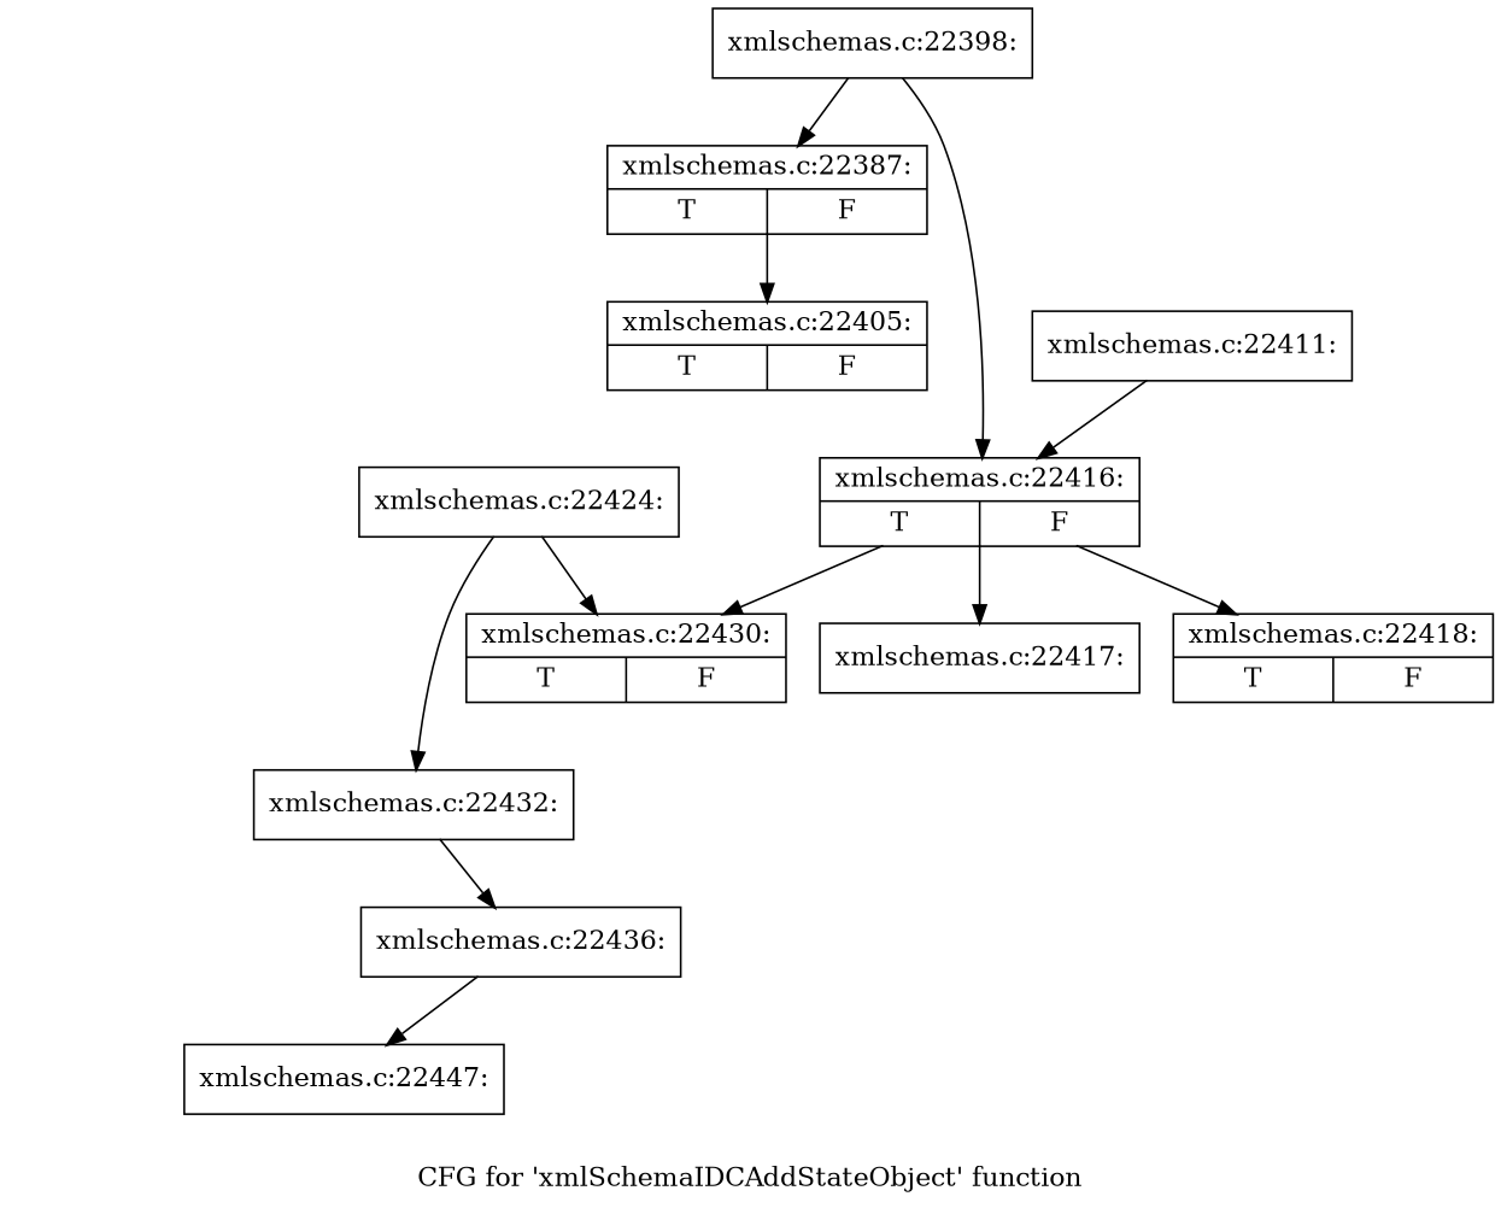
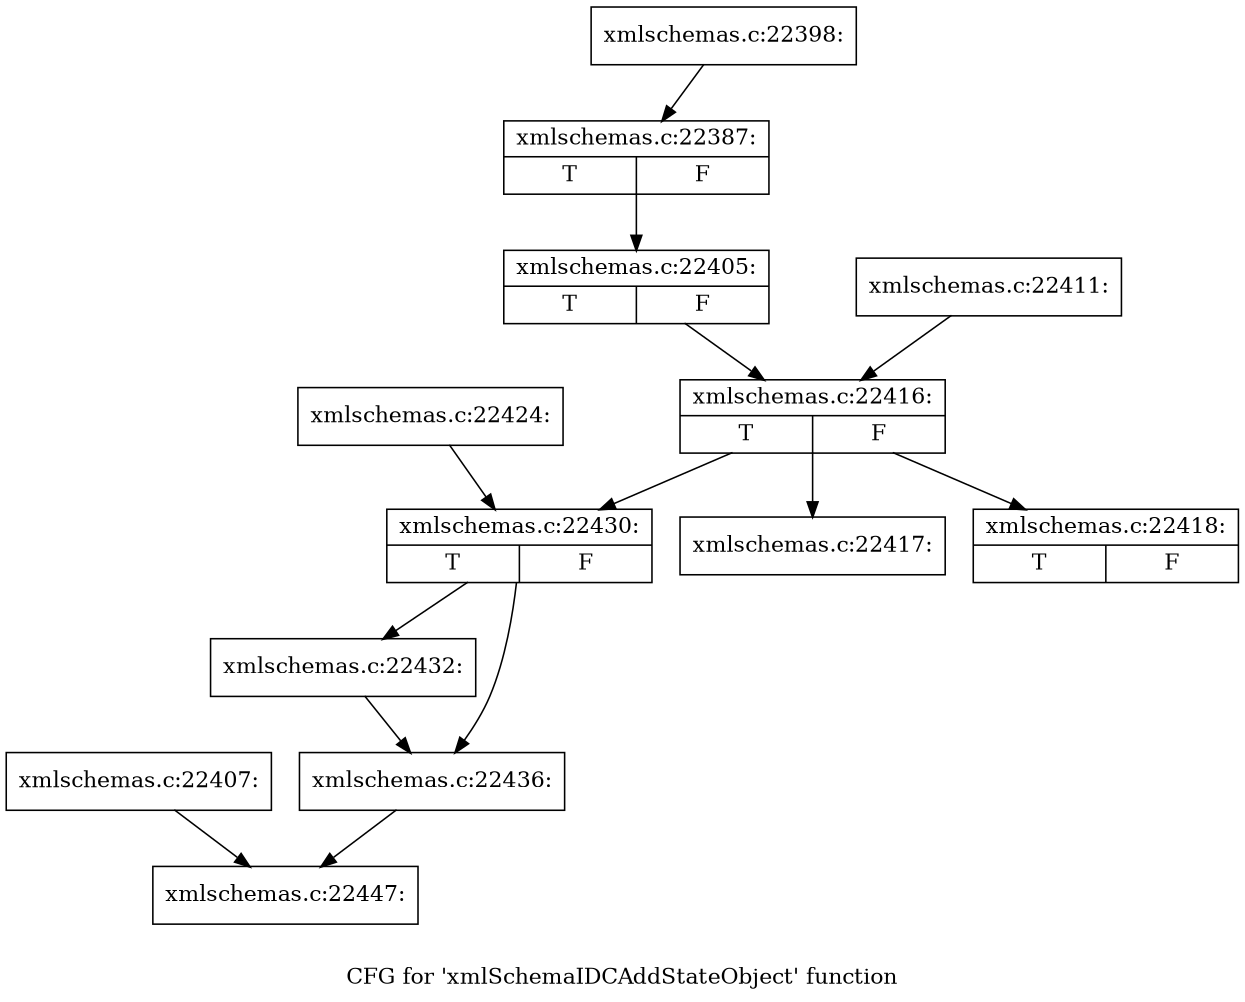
  digraph {
    label="CFG for 'xmlSchemaIDCAddStateObject' function"
    node [shape=record]
    n1 [label="{xmlschemas.c:22387:|{<s0>T|<s1>F}}"]
    n2 [label="{xmlschemas.c:22405:|{<s0>T|<s1>F}}"]
    n3 [label="{xmlschemas.c:22398:}"]
    n4 [label="{xmlschemas.c:22416:|{<s0>T|<s1>F}}"]
    n5 [label="{xmlschemas.c:22417:}"]
    n6 [label="{xmlschemas.c:22418:|{<s0>T|<s1>F}}"]
    n7 [label="{xmlschemas.c:22430:|{<s0>T|<s1>F}}"]
+   n8 [label="{xmlschemas.c:22407:}"]
    n9 [label="{xmlschemas.c:22447:}"]
    n10 [label="{xmlschemas.c:22411:}"]
    n11 [label="{xmlschemas.c:22424:}"]
    n12 [label="{xmlschemas.c:22432:}"]
    n13 [label="{xmlschemas.c:22436:}"]
    n1 -> n2
    n3 -> n1
-   n3 -> n4
+   n2 -> n4
    n4 -> n5
    n4 -> n6
    n4 -> n7
-   n11 -> n12
+   n7 -> n12
+   n7 -> n13
+   n8 -> n9
    n10 -> n4
    n11 -> n7
    n12 -> n13
    n13 -> n9
  }
